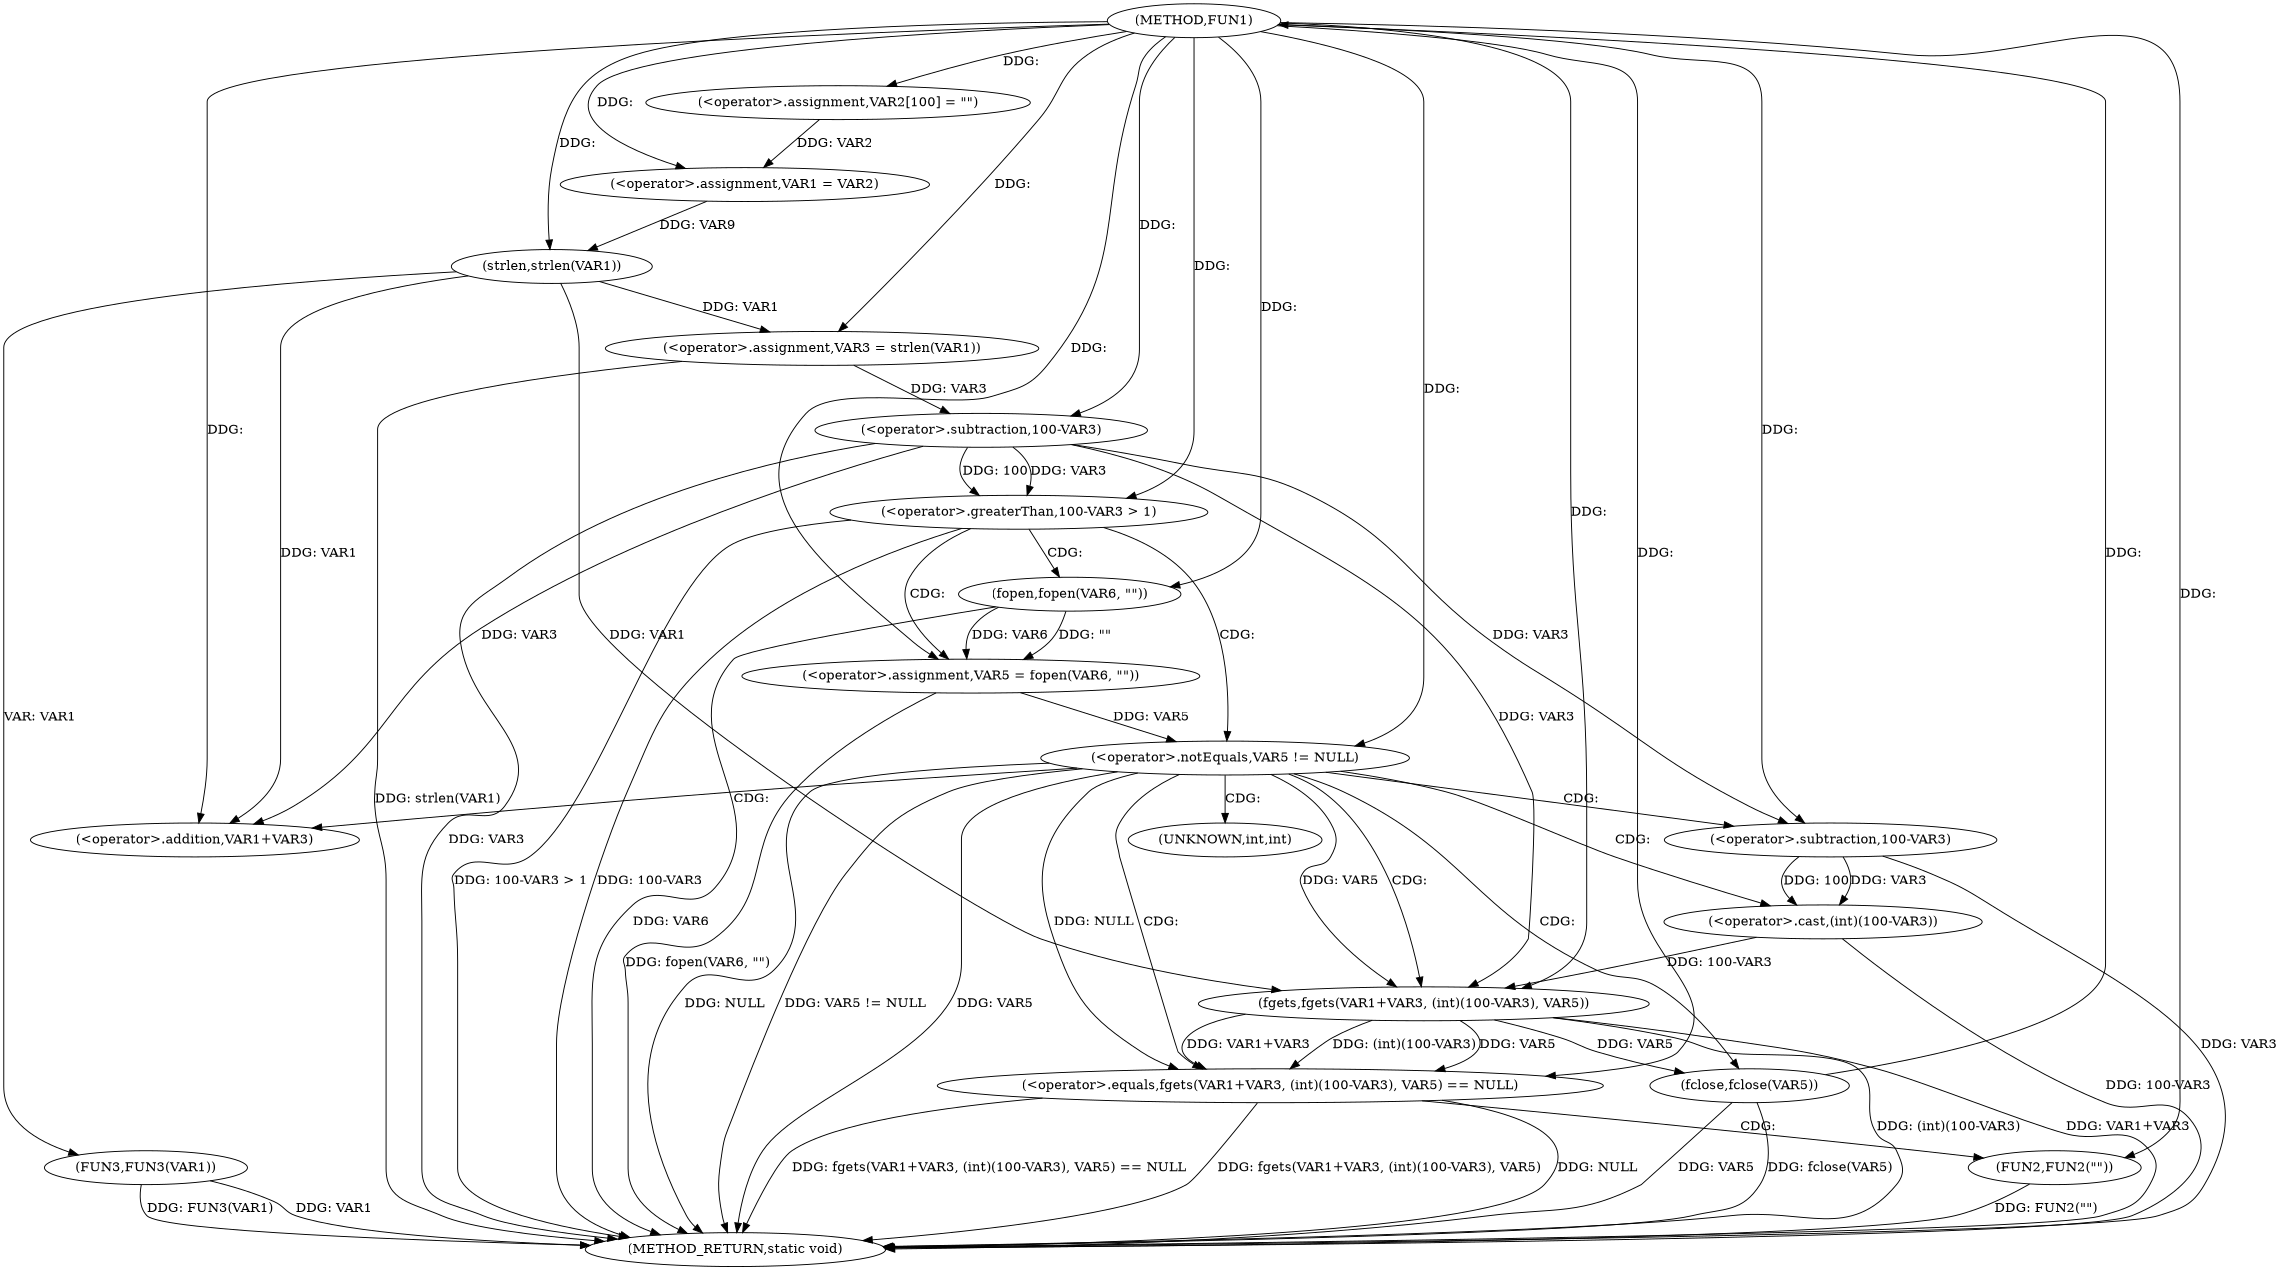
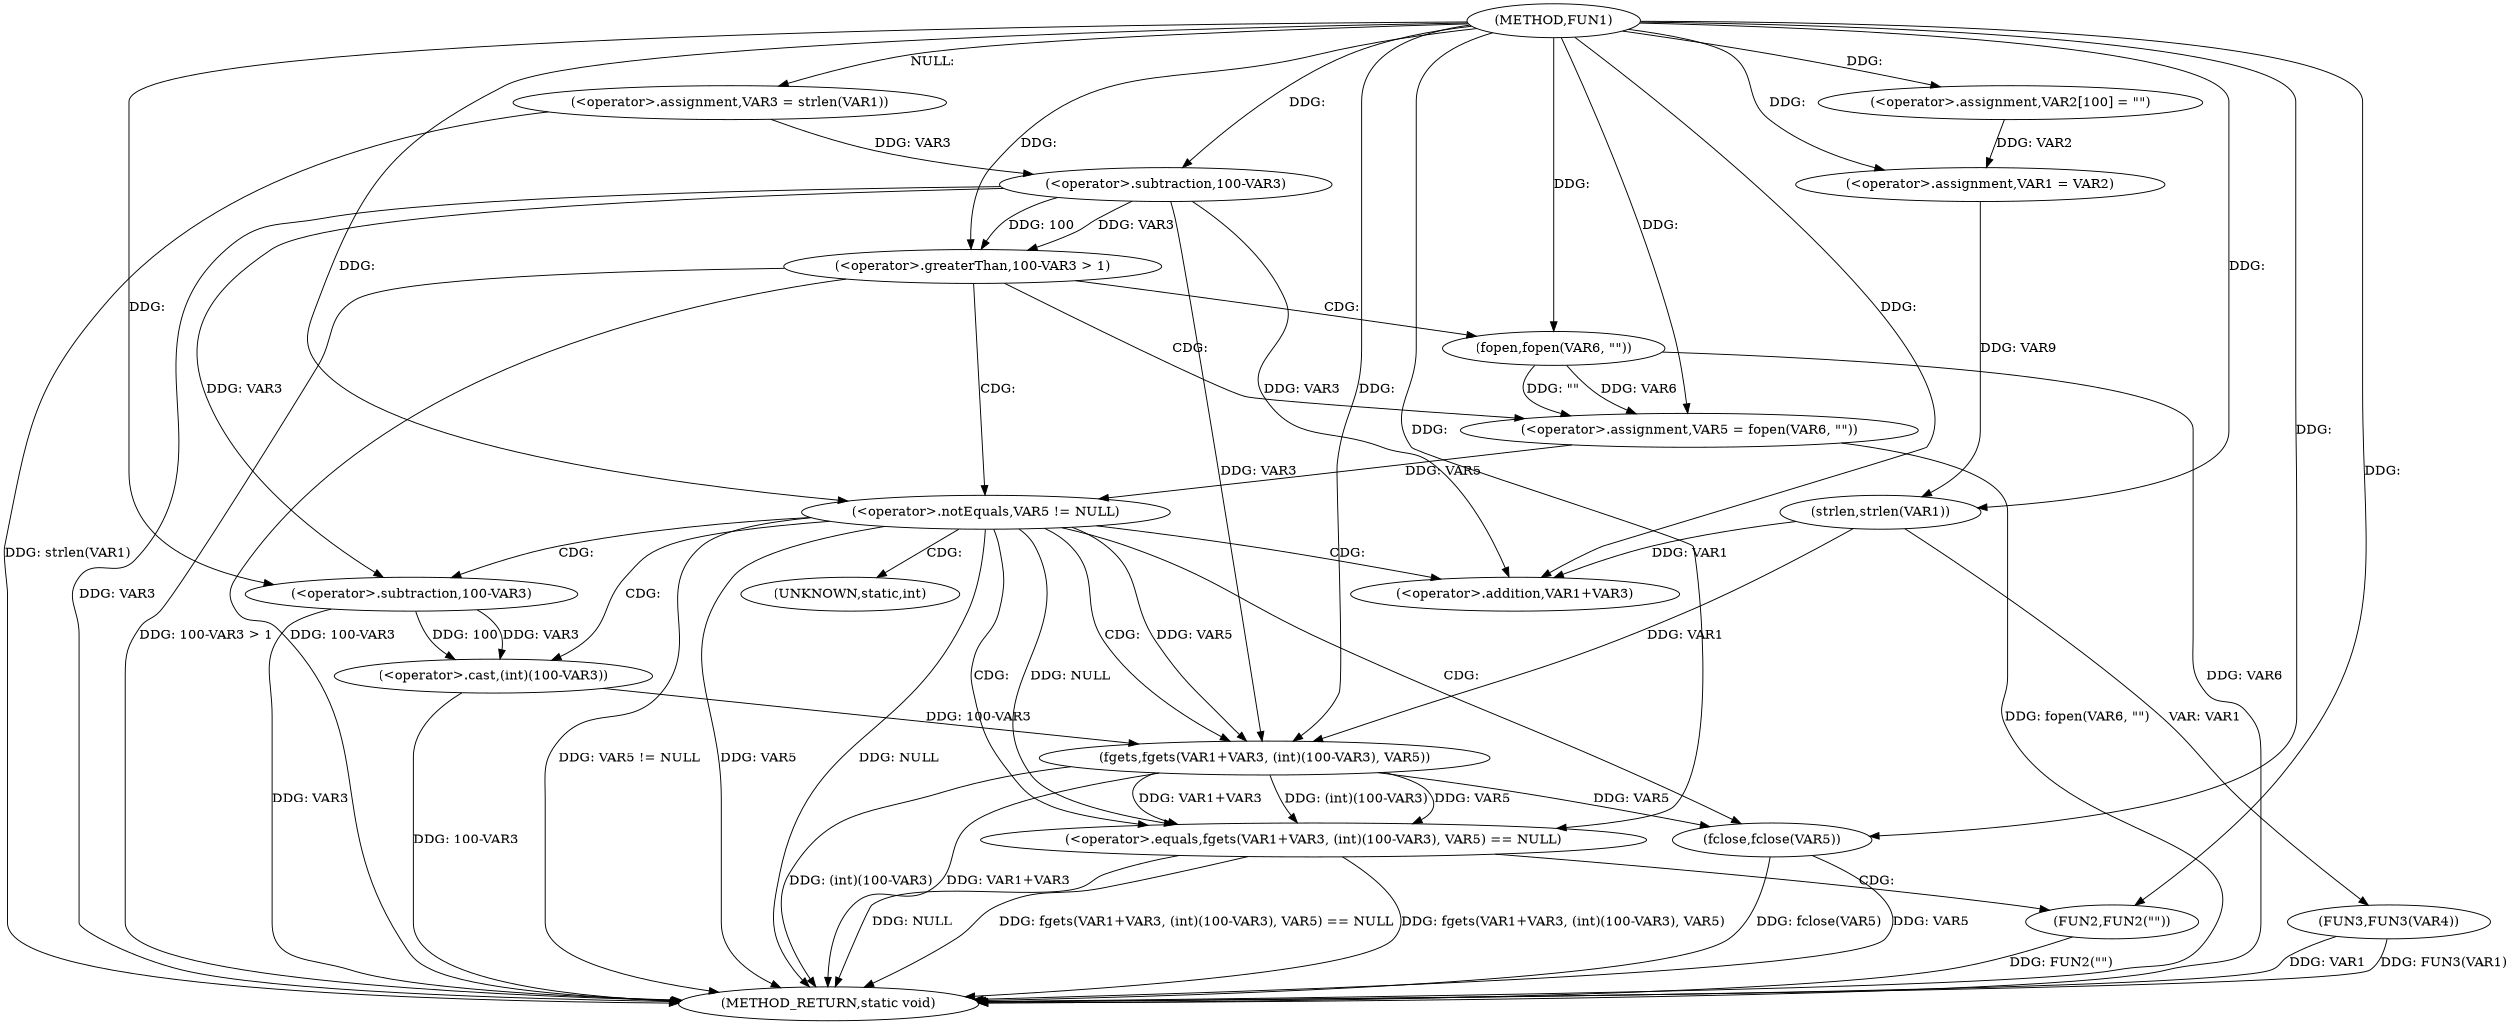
  digraph {
    n1 [label="(METHOD,FUN1)"]
    n2 [label="(<operator>.assignment,VAR2[100] = \"\")"]
    n3 [label="(<operator>.assignment,VAR1 = VAR2)"]
    n4 [label="(<operator>.assignment,VAR3 = strlen(VAR1))"]
    n5 [label="(strlen,strlen(VAR1))"]
    n6 [label="(<operator>.greaterThan,100-VAR3 > 1)"]
    n7 [label="(<operator>.subtraction,100-VAR3)"]
    n8 [label="(<operator>.assignment,VAR5 = fopen(VAR6, \"\"))"]
    n9 [label="(fopen,fopen(VAR6, \"\"))"]
    n10 [label="(<operator>.notEquals,VAR5 != NULL)"]
    n11 [label="(<operator>.equals,fgets(VAR1+VAR3, (int)(100-VAR3), VAR5) == NULL)"]
    n12 [label="(fgets,fgets(VAR1+VAR3, (int)(100-VAR3), VAR5))"]
    n13 [label="(<operator>.addition,VAR1+VAR3)"]
    n14 [label="(<operator>.subtraction,100-VAR3)"]
    n15 [label="(FUN2,FUN2(\"\"))"]
    n16 [label="(fclose,fclose(VAR5))"]
    n17 [label="(METHOD_RETURN,static void)"]
-   n18 [label="(FUN3,FUN3(VAR1))"]
+   n18 [label="(FUN3,FUN3(VAR4))"]
    n19 [label="(<operator>.cast,(int)(100-VAR3))"]
-   n20 [label="(UNKNOWN,int,int)"]
+   n20 [label="(UNKNOWN,static,int)"]
    n1 -> n2 [label="DDG: "]
    n1 -> n3 [label="DDG: "]
-   n1 -> n4 [label="DDG: "]
+   n1 -> n4 [label="NULL: "]
    n1 -> n5 [label="DDG: "]
    n1 -> n6 [label="DDG: "]
    n1 -> n7 [label="DDG: "]
    n1 -> n8 [label="DDG: "]
    n1 -> n9 [label="DDG: "]
    n1 -> n10 [label="DDG: "]
    n1 -> n11 [label="DDG: "]
    n1 -> n12 [label="DDG: "]
    n1 -> n13 [label="DDG: "]
    n1 -> n14 [label="DDG: "]
    n1 -> n15 [label="DDG: "]
-   n16 -> n1 [label="DDG: "]
+   n1 -> n16 [label="DDG: "]
    n2 -> n3 [label="DDG: VAR2"]
    n3 -> n5 [label="DDG: VAR9"]
    n4 -> n7 [label="DDG: VAR3"]
    n4 -> n17 [label="DDG: strlen(VAR1)"]
-   n5 -> n4 [label="DDG: VAR1"]
    n5 -> n12 [label="DDG: VAR1"]
    n5 -> n13 [label="DDG: VAR1"]
    n5 -> n18 [label="VAR: VAR1"]
    n6 -> n8 [label="CDG: "]
    n6 -> n9 [label="CDG: "]
    n6 -> n10 [label="CDG: "]
    n6 -> n17 [label="DDG: 100-VAR3 > 1"]
    n6 -> n17 [label="DDG: 100-VAR3"]
    n7 -> n6 [label="DDG: 100"]
    n7 -> n6 [label="DDG: VAR3"]
    n7 -> n12 [label="DDG: VAR3"]
    n7 -> n13 [label="DDG: VAR3"]
    n7 -> n14 [label="DDG: VAR3"]
    n7 -> n17 [label="DDG: VAR3"]
    n8 -> n10 [label="DDG: VAR5"]
    n8 -> n17 [label="DDG: fopen(VAR6, \"\")"]
    n9 -> n8 [label="DDG: VAR6"]
    n9 -> n8 [label="DDG: \"\""]
    n9 -> n17 [label="DDG: VAR6"]
    n10 -> n11 [label="DDG: NULL"]
    n10 -> n11 [label="CDG: "]
    n10 -> n12 [label="DDG: VAR5"]
    n10 -> n12 [label="CDG: "]
    n10 -> n13 [label="CDG: "]
    n10 -> n14 [label="CDG: "]
    n10 -> n16 [label="CDG: "]
    n10 -> n17 [label="DDG: NULL"]
    n10 -> n17 [label="DDG: VAR5 != NULL"]
    n10 -> n17 [label="DDG: VAR5"]
    n10 -> n19 [label="CDG: "]
    n10 -> n20 [label="CDG: "]
    n11 -> n15 [label="CDG: "]
    n11 -> n17 [label="DDG: fgets(VAR1+VAR3, (int)(100-VAR3), VAR5) == NULL"]
    n11 -> n17 [label="DDG: fgets(VAR1+VAR3, (int)(100-VAR3), VAR5)"]
    n11 -> n17 [label="DDG: NULL"]
    n12 -> n11 [label="DDG: VAR1+VAR3"]
    n12 -> n11 [label="DDG: (int)(100-VAR3)"]
    n12 -> n11 [label="DDG: VAR5"]
    n12 -> n16 [label="DDG: VAR5"]
    n12 -> n17 [label="DDG: (int)(100-VAR3)"]
    n12 -> n17 [label="DDG: VAR1+VAR3"]
    n14 -> n17 [label="DDG: VAR3"]
    n14 -> n19 [label="DDG: 100"]
    n14 -> n19 [label="DDG: VAR3"]
    n15 -> n17 [label="DDG: FUN2(\"\")"]
    n16 -> n17 [label="DDG: fclose(VAR5)"]
    n16 -> n17 [label="DDG: VAR5"]
    n18 -> n17 [label="DDG: FUN3(VAR1)"]
    n18 -> n17 [label="DDG: VAR1"]
    n19 -> n12 [label="DDG: 100-VAR3"]
    n19 -> n17 [label="DDG: 100-VAR3"]
  }
